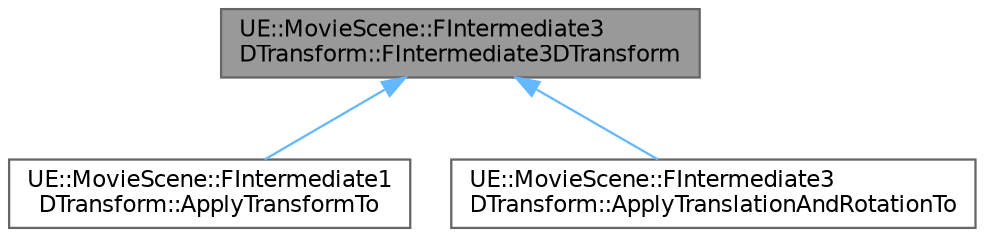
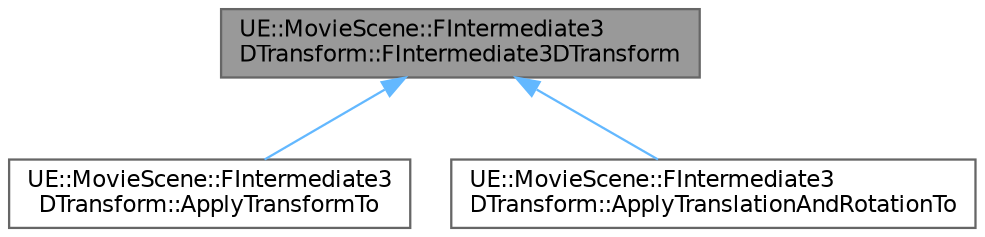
  digraph {
    rankdir=TB
    node [color=grey40 fillcolor=white fontname=Helvetica fontsize=10 shape=box style=filled]
    edge [color=steelblue1 dir=back fontname=Helvetica fontsize=10 labelfontname=Helvetica labelfontsize=10 style=solid]
    n1 [color=gray40 fillcolor=grey60 fontcolor=black height=0.2 label="UE::MovieScene::FIntermediate3\lDTransform::FIntermediate3DTransform" width=0.4]
-   n2 [height=0.2 label="UE::MovieScene::FIntermediate1\lDTransform::ApplyTransformTo" width=0.4]
+   n2 [height=0.2 label="UE::MovieScene::FIntermediate3\lDTransform::ApplyTransformTo" width=0.4]
    n3 [height=0.2 label="UE::MovieScene::FIntermediate3\lDTransform::ApplyTranslationAndRotationTo" width=0.4]
    n1 -> n2
    n1 -> n3
  }
